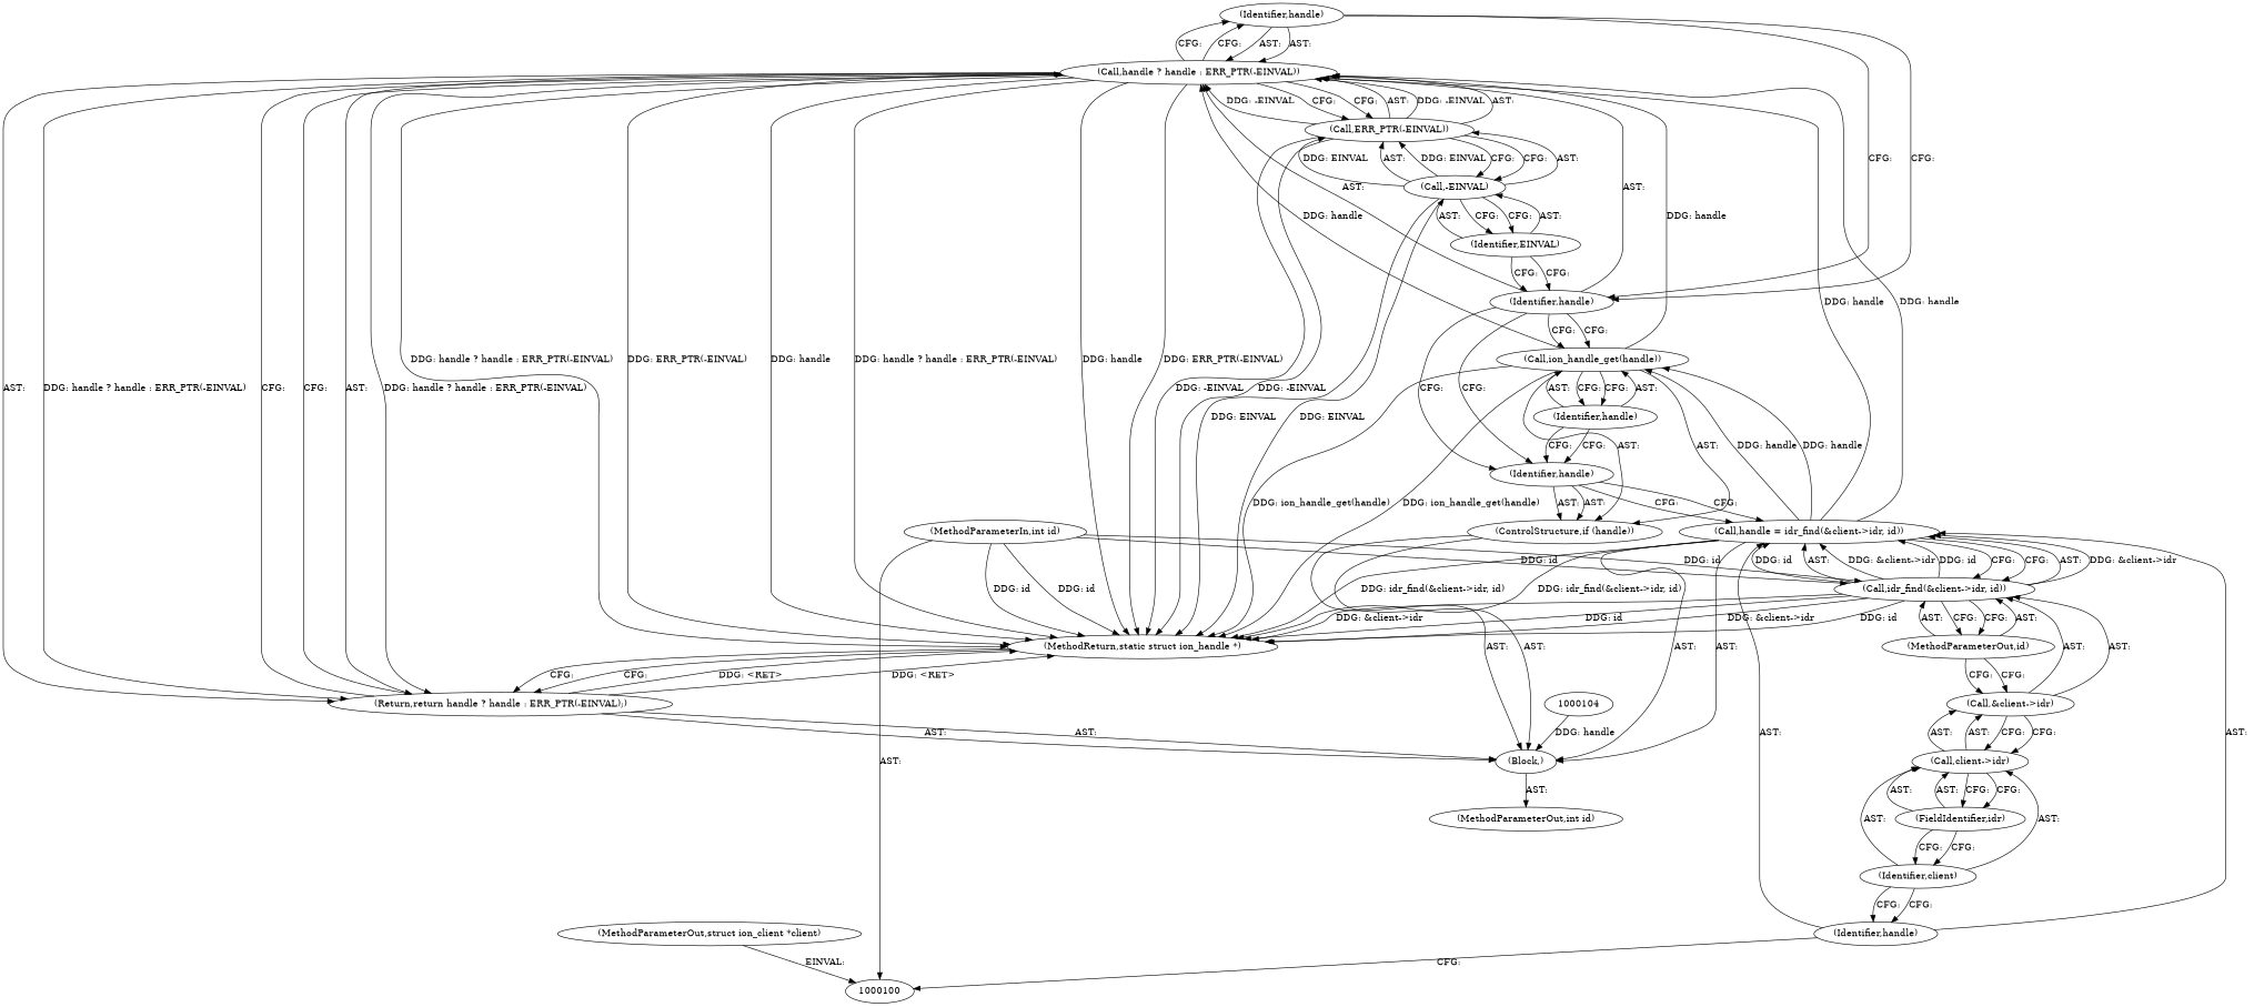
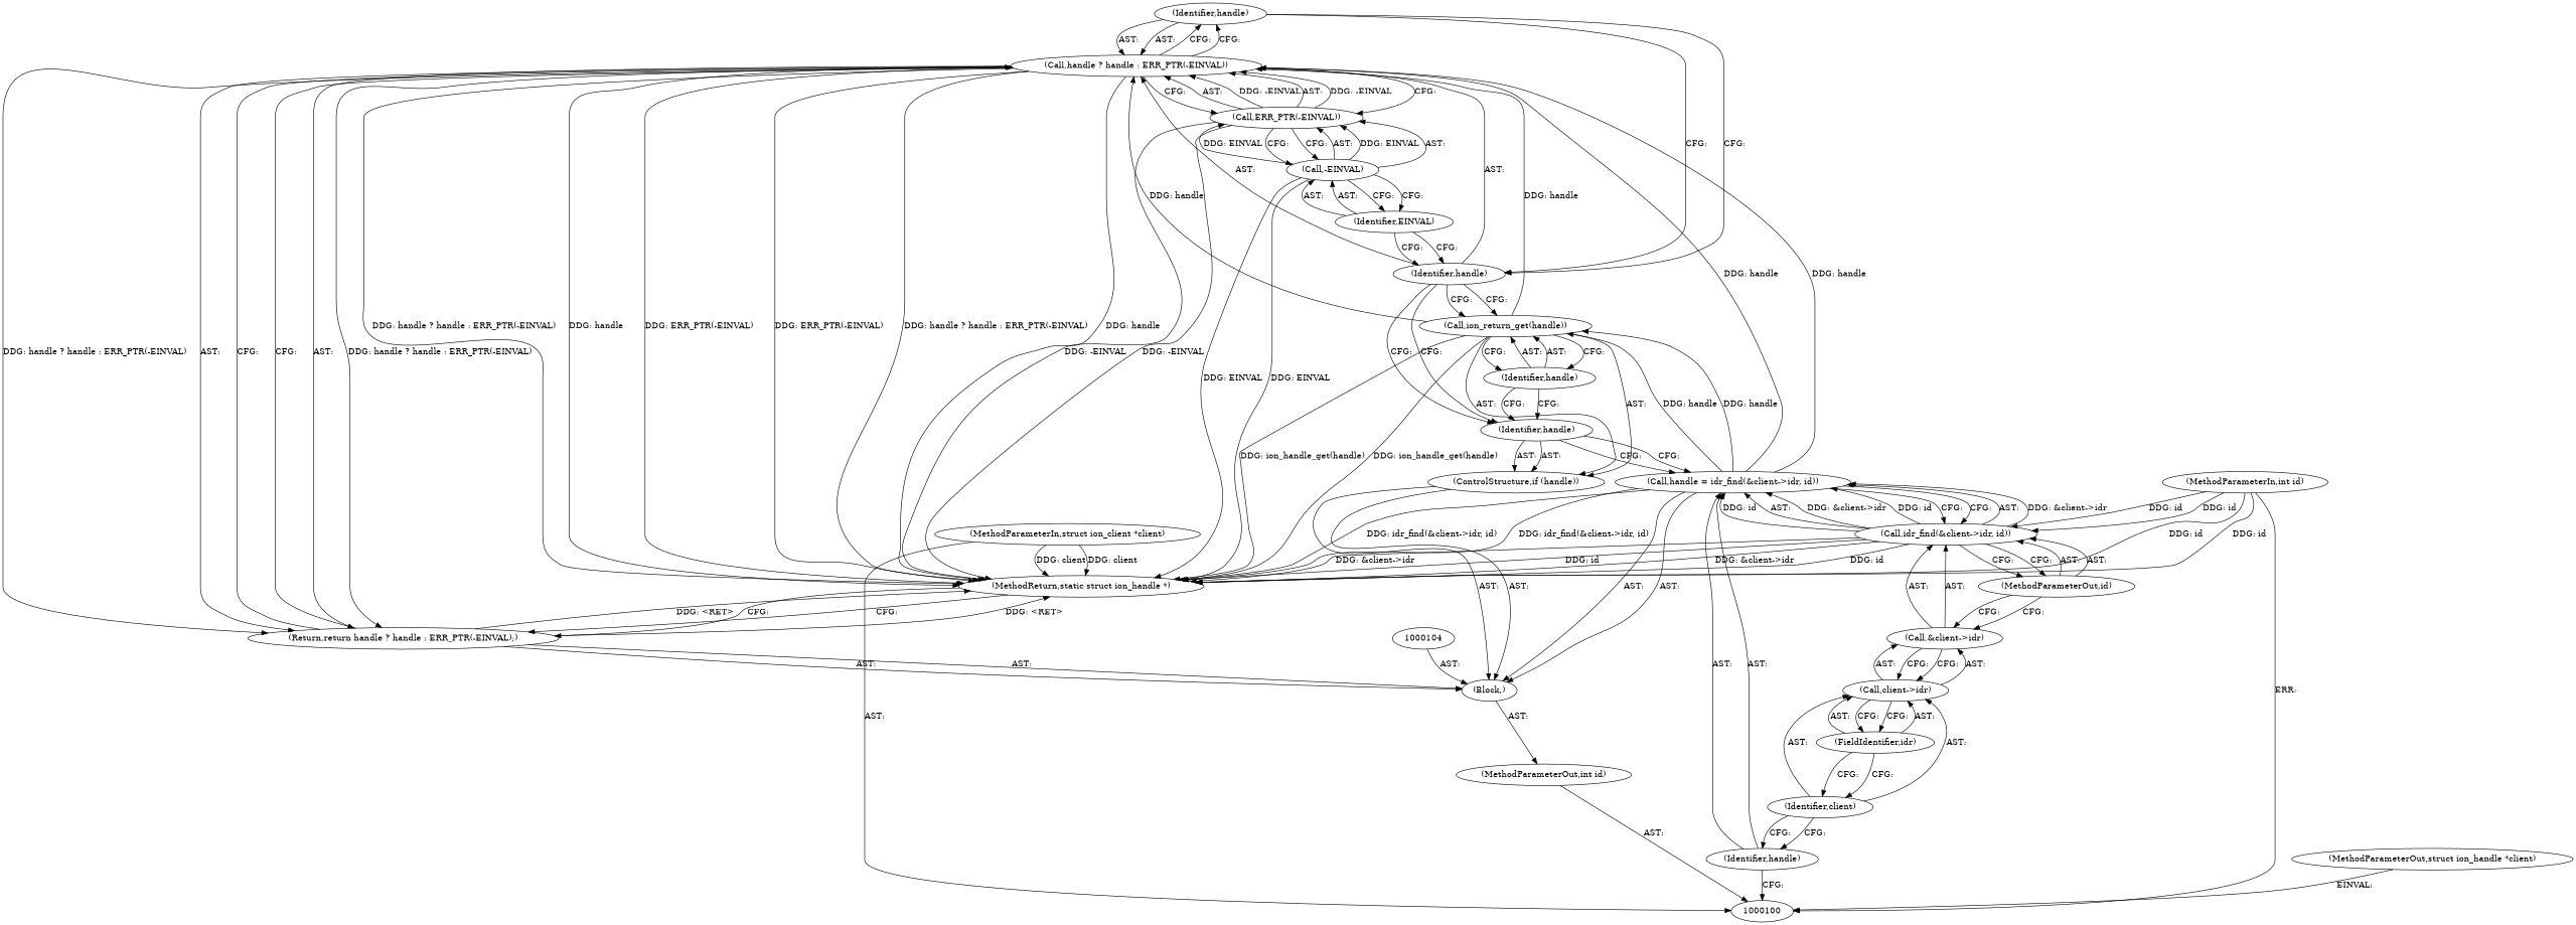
  digraph {
    n1 [label="(Identifier,handle)"]
    n2 [label="(Call,handle ? handle : ERR_PTR(-EINVAL))"]
    n3 [label="(Identifier,handle)"]
    n4 [label="(Return,return handle ? handle : ERR_PTR(-EINVAL);)"]
    n5 [label="(MethodReturn,static struct ion_handle *)"]
    n6 [label="(Call,ERR_PTR(-EINVAL))"]
    n7 [label="(Identifier,handle)"]
-   n8 [label="(Call,ion_handle_get(handle))"]
+   n8 [label="(Call,ion_return_get(handle))"]
    n9 [label="(Block,)"]
    n10 [label="(MethodParameterOut,int id)"]
    n11 [label="(Call,-EINVAL)"]
    n12 [label="(Identifier,EINVAL)"]
    n13 [label="(Call,handle = idr_find(&client->idr, id))"]
    n14 [label="(ControlStructure,if (handle))"]
    n15 [label="(Identifier,handle)"]
+   n16 [label="(MethodParameterIn,struct ion_client *client)"]
    1000100
-   n18 [label="(MethodParameterOut,struct ion_client *client)"]
+   n18 [label="(MethodParameterOut,struct ion_handle *client)"]
    n19 [label="(MethodParameterIn,int id)"]
    n20 [label="(Call,idr_find(&client->idr, id))"]
    n21 [label="(MethodParameterOut,id)"]
    n22 [label="(Call,&client->idr)"]
    n23 [label="(Identifier,handle)"]
    n24 [label="(Call,client->idr)"]
    n25 [label="(FieldIdentifier,idr)"]
    n26 [label="(Identifier,client)"]
    1000104
    n1 -> n2 [label="AST: "]
    n1 -> n2 [label="AST: "]
    n1 -> n3 [label="CFG: "]
    n1 -> n3 [label="CFG: "]
    n2 -> n1 [label="CFG: "]
    n2 -> n1 [label="CFG: "]
    n2 -> n4 [label="AST: "]
    n2 -> n4 [label="DDG: handle ? handle : ERR_PTR(-EINVAL)"]
    n2 -> n4 [label="AST: "]
    n2 -> n4 [label="DDG: handle ? handle : ERR_PTR(-EINVAL)"]
    n2 -> n5 [label="DDG: handle ? handle : ERR_PTR(-EINVAL)"]
    n2 -> n5 [label="DDG: handle"]
    n2 -> n5 [label="DDG: ERR_PTR(-EINVAL)"]
    n2 -> n5 [label="DDG: handle ? handle : ERR_PTR(-EINVAL)"]
    n2 -> n5 [label="DDG: handle"]
    n2 -> n5 [label="DDG: ERR_PTR(-EINVAL)"]
    n2 -> n6 [label="CFG: "]
    n2 -> n6 [label="CFG: "]
    n3 -> n2 [label="AST: "]
    n3 -> n2 [label="AST: "]
    n3 -> n7 [label="CFG: "]
    n3 -> n7 [label="CFG: "]
    n3 -> n8 [label="CFG: "]
    n3 -> n8 [label="CFG: "]
    n4 -> n2 [label="CFG: "]
    n4 -> n2 [label="CFG: "]
    n4 -> n5 [label="DDG: <RET>"]
    n4 -> n5 [label="DDG: <RET>"]
    n4 -> n9 [label="AST: "]
    n4 -> n9 [label="AST: "]
    n5 -> n4 [label="CFG: "]
    n5 -> n4 [label="CFG: "]
    n6 -> n2 [label="AST: "]
    n6 -> n2 [label="DDG: -EINVAL"]
    n6 -> n2 [label="AST: "]
    n6 -> n2 [label="DDG: -EINVAL"]
    n6 -> n5 [label="DDG: -EINVAL"]
    n6 -> n5 [label="DDG: -EINVAL"]
    n6 -> n11 [label="CFG: "]
    n6 -> n11 [label="CFG: "]
    n7 -> n13 [label="CFG: "]
    n7 -> n13 [label="CFG: "]
    n7 -> n14 [label="AST: "]
    n7 -> n14 [label="AST: "]
    n8 -> n2 [label="DDG: handle"]
    n8 -> n2 [label="DDG: handle"]
    n8 -> n5 [label="DDG: ion_handle_get(handle)"]
    n8 -> n5 [label="DDG: ion_handle_get(handle)"]
    n8 -> n14 [label="AST: "]
    n8 -> n14 [label="AST: "]
    n8 -> n15 [label="CFG: "]
    n8 -> n15 [label="CFG: "]
    n9 -> n10 [label="AST: "]
+   n10 -> 1000100 [label="AST: "]
    n11 -> n5 [label="DDG: EINVAL"]
    n11 -> n5 [label="DDG: EINVAL"]
    n11 -> n6 [label="AST: "]
    n11 -> n6 [label="DDG: EINVAL"]
    n11 -> n6 [label="AST: "]
    n11 -> n6 [label="DDG: EINVAL"]
    n11 -> n12 [label="CFG: "]
    n11 -> n12 [label="CFG: "]
    n12 -> n3 [label="CFG: "]
    n12 -> n3 [label="CFG: "]
    n12 -> n11 [label="AST: "]
    n12 -> n11 [label="AST: "]
    n13 -> n2 [label="DDG: handle"]
    n13 -> n2 [label="DDG: handle"]
    n13 -> n5 [label="DDG: idr_find(&client->idr, id)"]
    n13 -> n5 [label="DDG: idr_find(&client->idr, id)"]
    n13 -> n8 [label="DDG: handle"]
    n13 -> n8 [label="DDG: handle"]
    n13 -> n9 [label="AST: "]
    n13 -> n9 [label="AST: "]
    n13 -> n20 [label="CFG: "]
    n13 -> n20 [label="CFG: "]
    n14 -> n9 [label="AST: "]
    n14 -> n9 [label="AST: "]
    n15 -> n7 [label="CFG: "]
    n15 -> n7 [label="CFG: "]
    n15 -> n8 [label="AST: "]
    n15 -> n8 [label="AST: "]
+   n16 -> n5 [label="DDG: client"]
+   n16 -> n5 [label="DDG: client"]
+   n16 -> 1000100 [label="AST: "]
    n18 -> 1000100 [label="EINVAL: "]
    n19 -> n5 [label="DDG: id"]
    n19 -> n5 [label="DDG: id"]
-   n19 -> 1000100 [label="AST: "]
+   n19 -> 1000100 [label="ERR: "]
    n19 -> n20 [label="DDG: id"]
    n19 -> n20 [label="DDG: id"]
    n20 -> n5 [label="DDG: &client->idr"]
    n20 -> n5 [label="DDG: id"]
    n20 -> n5 [label="DDG: &client->idr"]
    n20 -> n5 [label="DDG: id"]
    n20 -> n13 [label="AST: "]
    n20 -> n13 [label="DDG: &client->idr"]
    n20 -> n13 [label="DDG: id"]
    n20 -> n13 [label="AST: "]
    n20 -> n13 [label="DDG: &client->idr"]
    n20 -> n13 [label="DDG: id"]
    n20 -> n21 [label="CFG: "]
    n20 -> n21 [label="CFG: "]
    n21 -> n20 [label="AST: "]
    n21 -> n20 [label="AST: "]
    n21 -> n22 [label="CFG: "]
    n21 -> n22 [label="CFG: "]
    n22 -> n20 [label="AST: "]
    n22 -> n20 [label="AST: "]
    n22 -> n24 [label="CFG: "]
    n22 -> n24 [label="CFG: "]
    n23 -> n13 [label="AST: "]
    n23 -> n13 [label="AST: "]
    n23 -> 1000100 [label="CFG: "]
    n24 -> n22 [label="AST: "]
    n24 -> n22 [label="AST: "]
    n24 -> n25 [label="CFG: "]
    n24 -> n25 [label="CFG: "]
    n25 -> n24 [label="AST: "]
    n25 -> n24 [label="AST: "]
    n25 -> n26 [label="CFG: "]
    n25 -> n26 [label="CFG: "]
    n26 -> n23 [label="CFG: "]
    n26 -> n23 [label="CFG: "]
    n26 -> n24 [label="AST: "]
    n26 -> n24 [label="AST: "]
-   1000104 -> n9 [label="DDG: handle"]
+   1000104 -> n9 [label="AST: "]
  }
